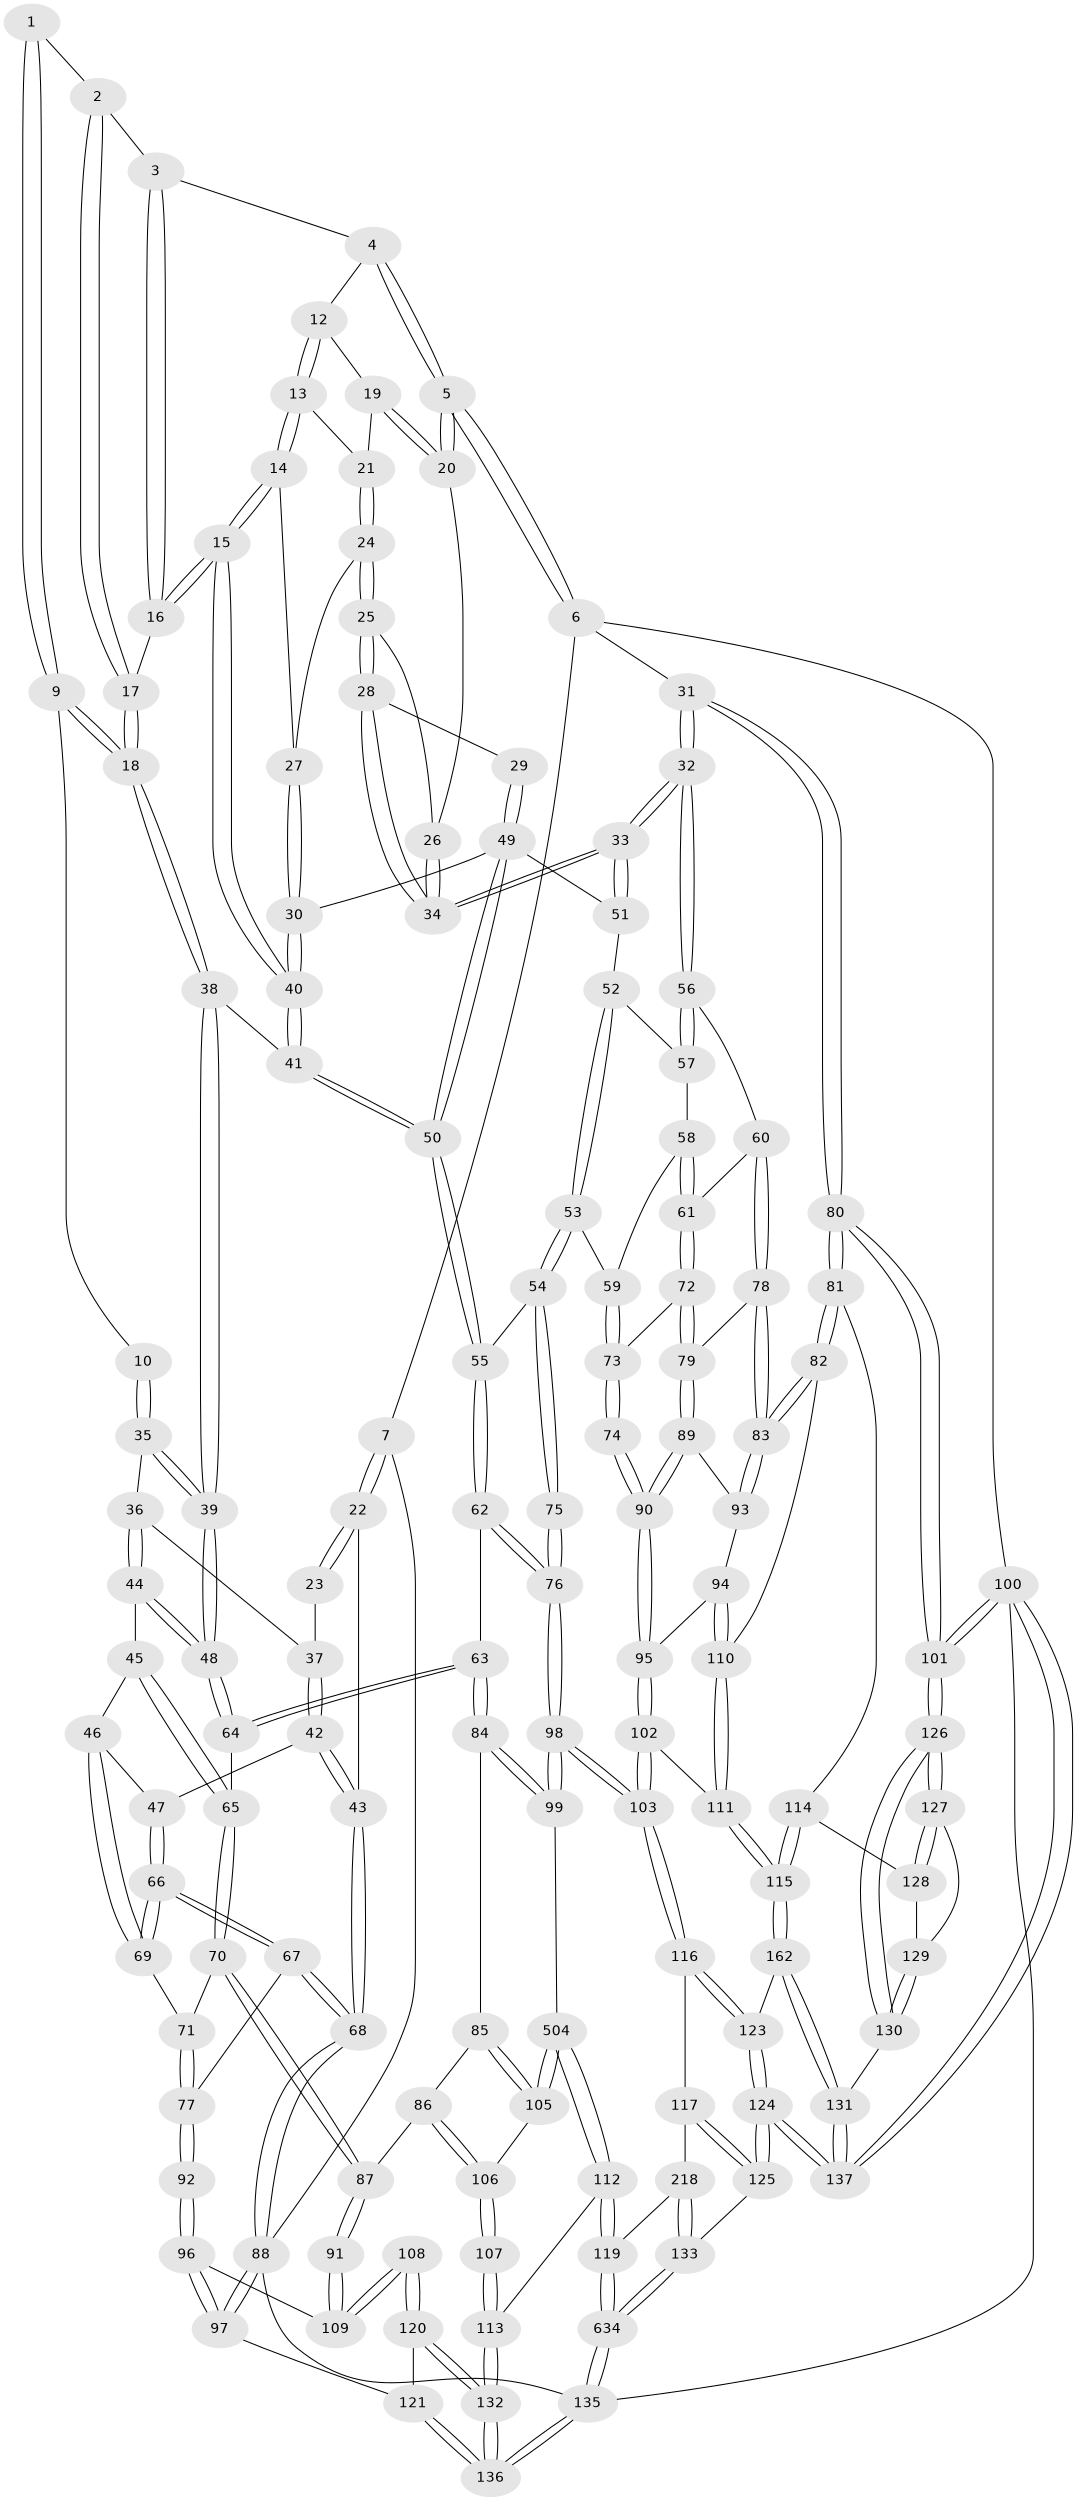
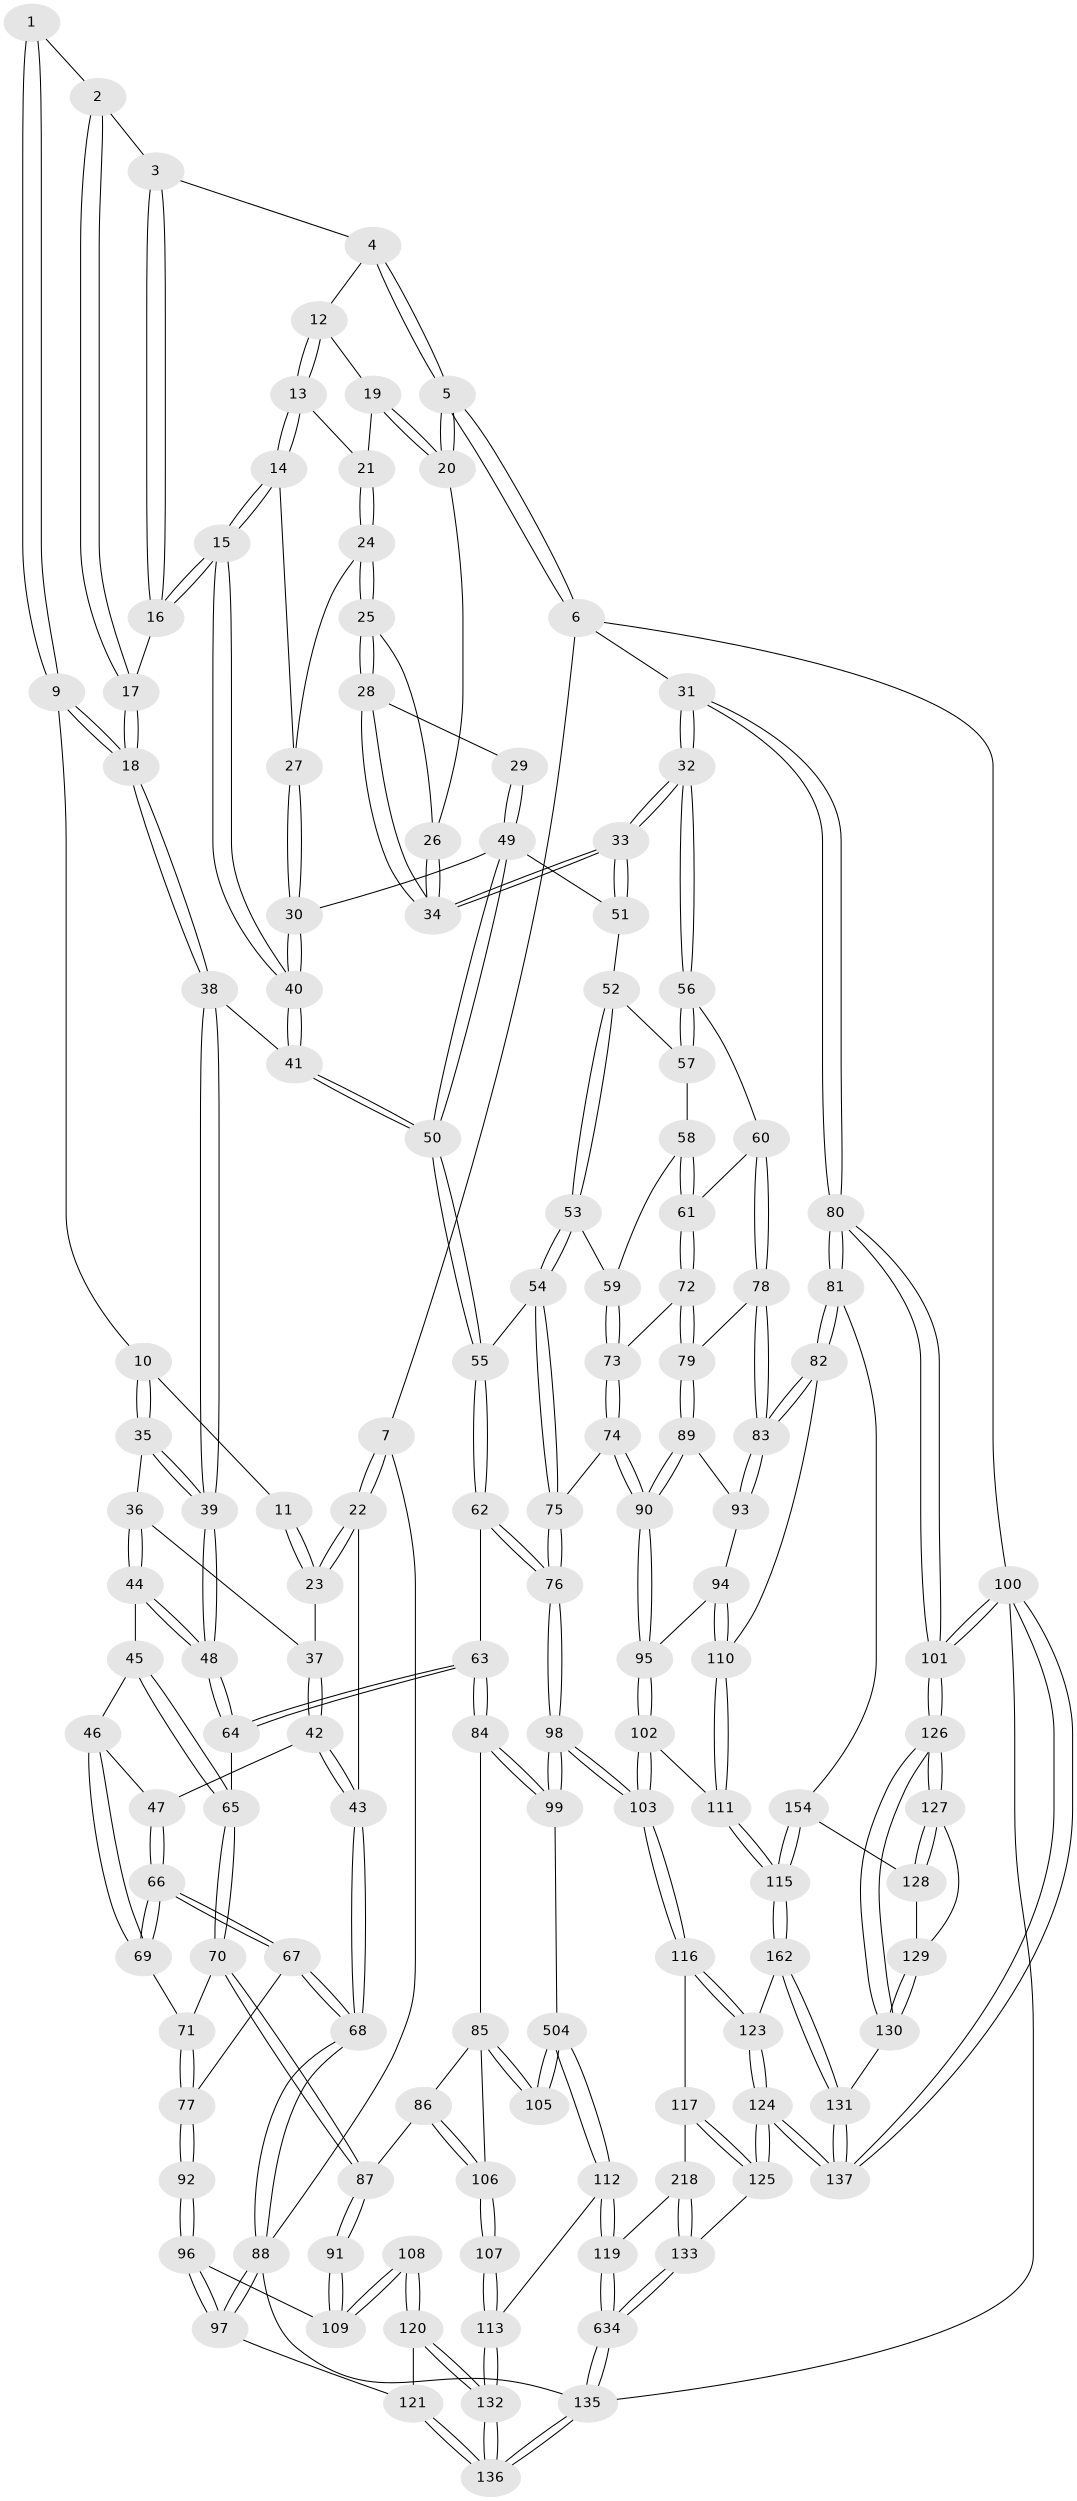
  graph {
    fontname="DejaVu Sans"
    node [color=gray90 fontname="DejaVu Sans" style=filled]
    edge [fontname="DejaVu Sans"]
    1
    2
    9
    3
    17
    10
    18
    4
    16
    5
    12
    6
    20
    13
    19
    7
    31
    100
    26
    22
    88
    32
    80
    101
    135
    137
    23
    43
    97
+   11
    35
    38
    36
    39
    37
    14
    21
    15
    27
    24
    40
    30
    41
    34
    25
    68
    42
    28
    29
    49
    51
    50
    33
    56
    81
    57
    60
    52
    44
    48
    45
    47
    64
    55
    66
    46
    65
    69
    70
    71
    67
    62
    53
    54
    59
    58
    75
    73
    76
    63
    61
    78
    72
    74
    79
    83
    84
    98
    85
    99
    87
    77
    92
    91
    89
    90
    95
    103
    96
    93
    82
-   114
+   114 [label=154]
    126
    110
    115
    128
    111
    94
    86
    105
    n111 [label=504]
    106
    107
    109
    121
    136
    102
    116
    112
    127
    130
    117
    123
    113
    119
    108
    120
    132
    n129 [label=162]
    n130 [label=634]
    129
    131
    n133 [label=218]
    125
    124
    133
    1 -- 2
    1 -- 9
    1 -- 9
    2 -- 3
    2 -- 17
    2 -- 17
    9 -- 10
    9 -- 18
    9 -- 18
    3 -- 4
    3 -- 16
    3 -- 16
    17 -- 18
    17 -- 18
+   10 -- 11
    10 -- 35
    10 -- 35
    18 -- 38
    18 -- 38
    4 -- 5
    4 -- 5
    4 -- 12
    16 -- 17
    5 -- 6
    5 -- 6
    5 -- 20
    5 -- 20
    12 -- 13
    12 -- 13
    12 -- 19
    6 -- 7
    6 -- 31
    6 -- 100
    20 -- 26
    13 -- 14
    13 -- 14
    13 -- 21
    19 -- 20
    19 -- 20
    19 -- 21
    7 -- 22
    7 -- 22
    7 -- 88
    31 -- 32
    31 -- 32
    31 -- 80
    31 -- 80
    100 -- 101
    100 -- 101
    100 -- 135
    100 -- 137
    100 -- 137
    26 -- 34
    26 -- 34
    22 -- 23
    22 -- 23
    22 -- 43
    88 -- 135
    88 -- 97
    88 -- 97
    32 -- 33
    32 -- 33
    32 -- 56
    32 -- 56
    80 -- 101
    80 -- 101
    80 -- 81
    80 -- 81
    101 -- 126
    101 -- 126
    135 -- 136
    135 -- 136
    23 -- 37
    43 -- 68
    43 -- 68
    97 -- 121
+   11 -- 23
+   11 -- 23
    35 -- 36
    35 -- 39
    35 -- 39
    38 -- 39
    38 -- 39
    38 -- 41
    36 -- 37
    36 -- 44
    36 -- 44
    39 -- 48
    39 -- 48
    37 -- 42
    37 -- 42
    14 -- 15
    14 -- 15
    14 -- 27
    21 -- 24
    21 -- 24
    15 -- 16
    15 -- 16
    15 -- 40
    15 -- 40
    27 -- 30
    27 -- 30
    24 -- 27
    24 -- 25
    24 -- 25
    40 -- 41
    40 -- 41
    30 -- 40
    30 -- 40
    41 -- 50
    41 -- 50
    25 -- 26
    25 -- 28
    25 -- 28
    68 -- 88
    68 -- 88
    42 -- 43
    42 -- 43
    42 -- 47
    28 -- 34
    28 -- 34
    28 -- 29
    29 -- 49
    29 -- 49
    49 -- 30
    49 -- 51
    49 -- 50
    49 -- 50
    51 -- 52
    50 -- 55
    50 -- 55
    33 -- 34
    33 -- 34
    33 -- 51
    33 -- 51
    56 -- 57
    56 -- 57
    56 -- 60
    81 -- 82
    81 -- 82
    81 -- 114
    57 -- 58
    60 -- 61
    60 -- 78
    60 -- 78
    52 -- 57
    52 -- 53
    52 -- 53
    44 -- 48
    44 -- 48
    44 -- 45
    48 -- 64
    48 -- 64
    45 -- 46
    45 -- 65
    45 -- 65
    47 -- 66
    47 -- 66
    64 -- 65
    55 -- 62
    55 -- 62
    66 -- 69
    66 -- 69
    66 -- 67
    66 -- 67
    46 -- 47
    46 -- 69
    46 -- 69
    65 -- 70
    65 -- 70
    69 -- 71
    70 -- 71
    70 -- 87
    70 -- 87
    71 -- 77
    71 -- 77
    67 -- 68
    67 -- 68
    67 -- 77
    62 -- 76
    62 -- 76
    62 -- 63
    53 -- 54
    53 -- 54
    53 -- 59
    54 -- 55
    54 -- 75
    54 -- 75
    59 -- 73
    59 -- 73
    58 -- 59
    58 -- 61
    58 -- 61
    75 -- 76
    75 -- 76
    73 -- 74
    73 -- 74
    76 -- 98
    76 -- 98
    63 -- 64
    63 -- 64
    63 -- 84
    63 -- 84
    61 -- 72
    61 -- 72
    78 -- 79
    78 -- 83
    78 -- 83
    72 -- 73
    72 -- 79
    72 -- 79
+   74 -- 75
    74 -- 90
    74 -- 90
    79 -- 89
    79 -- 89
    83 -- 93
    83 -- 93
    84 -- 85
    84 -- 99
    84 -- 99
    98 -- 99
    98 -- 99
    98 -- 103
    98 -- 103
    85 -- 86
    85 -- 105
    85 -- 105
    99 -- n111
    87 -- 91
    87 -- 91
    77 -- 92
    77 -- 92
    92 -- 96
    92 -- 96
    91 -- 109
    91 -- 109
    89 -- 90
    89 -- 90
    89 -- 93
    90 -- 95
    90 -- 95
    95 -- 102
    95 -- 102
    103 -- 116
    103 -- 116
    96 -- 97
    96 -- 97
    96 -- 109
    93 -- 94
    82 -- 83
    82 -- 83
    82 -- 110
    114 -- 115
    114 -- 115
    114 -- 128
    126 -- 127
    126 -- 127
    126 -- 130
    126 -- 130
    110 -- 111
    110 -- 111
    115 -- n129
    115 -- n129
    128 -- 129
    111 -- 115
    111 -- 115
    94 -- 95
    94 -- 110
    94 -- 110
    86 -- 87
    86 -- 106
    86 -- 106
-   105 -- 106
+   85 -- 106
    n111 -- 105
    n111 -- 105
    n111 -- 112
    n111 -- 112
    106 -- 107
    106 -- 107
    107 -- 113
    107 -- 113
    121 -- 136
    121 -- 136
    102 -- 103
    102 -- 103
    102 -- 111
    116 -- 117
    116 -- 123
    116 -- 123
    112 -- 113
    112 -- 119
    112 -- 119
    127 -- 128
    127 -- 128
    127 -- 129
    130 -- 131
    117 -- n133
    117 -- 125
    117 -- 125
    123 -- 124
    123 -- 124
    113 -- 132
    113 -- 132
    119 -- n130
    119 -- n130
    108 -- 109
    108 -- 109
    108 -- 120
    108 -- 120
    120 -- 121
    120 -- 132
    120 -- 132
    132 -- 136
    132 -- 136
    n129 -- 123
    n129 -- 131
    n129 -- 131
    n130 -- 135
    n130 -- 135
    129 -- 130
    129 -- 130
    131 -- 137
    131 -- 137
    n133 -- 119
    n133 -- 133
    n133 -- 133
    125 -- 133
    124 -- 137
    124 -- 137
    124 -- 125
    124 -- 125
    133 -- n130
    133 -- n130
  }
